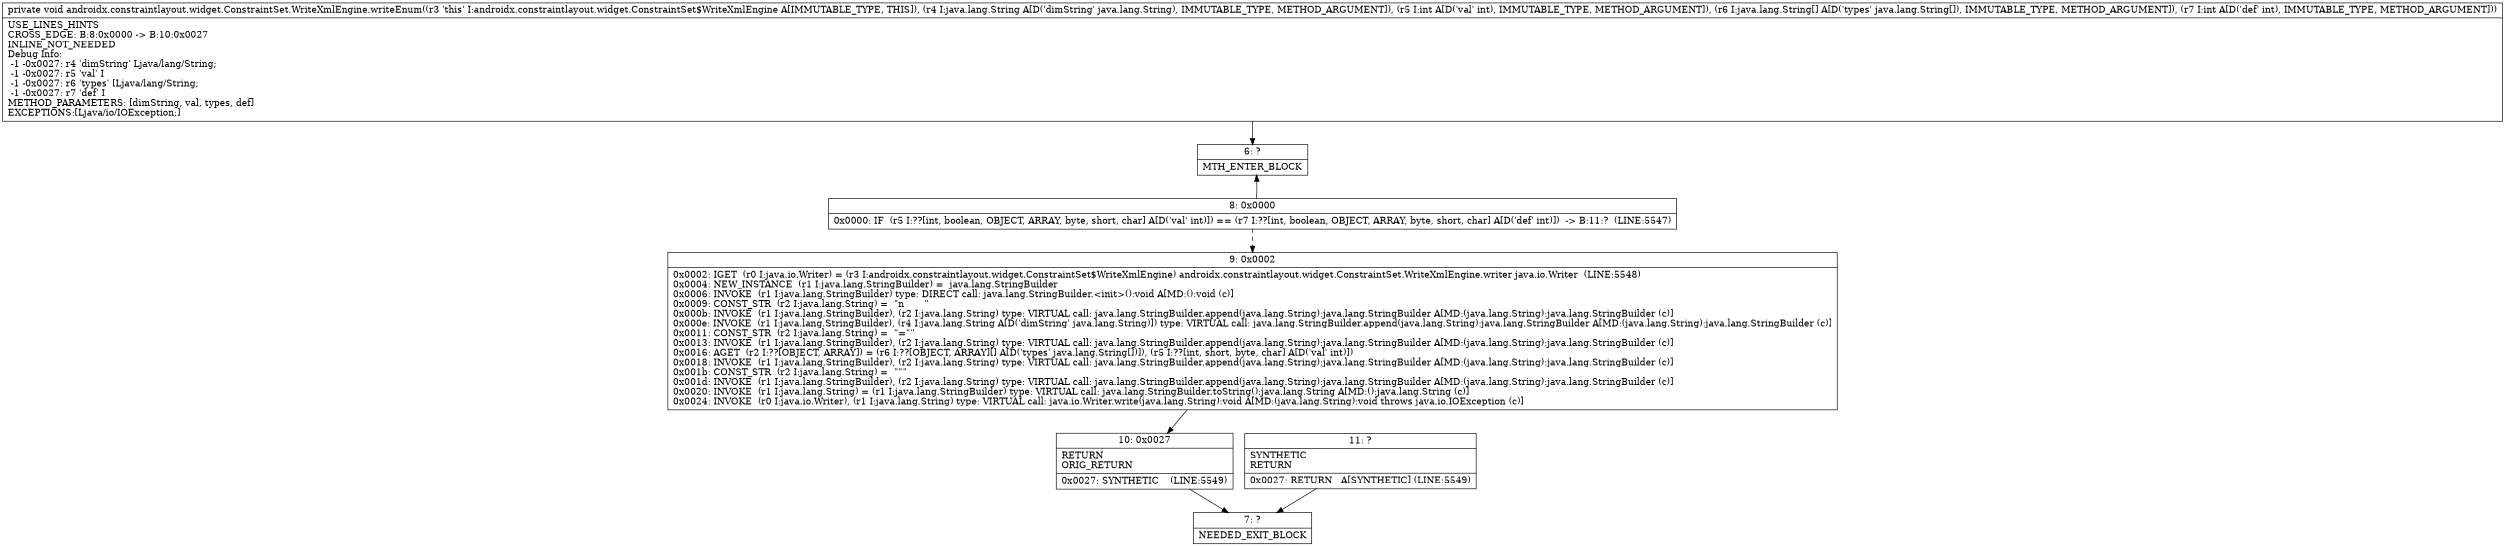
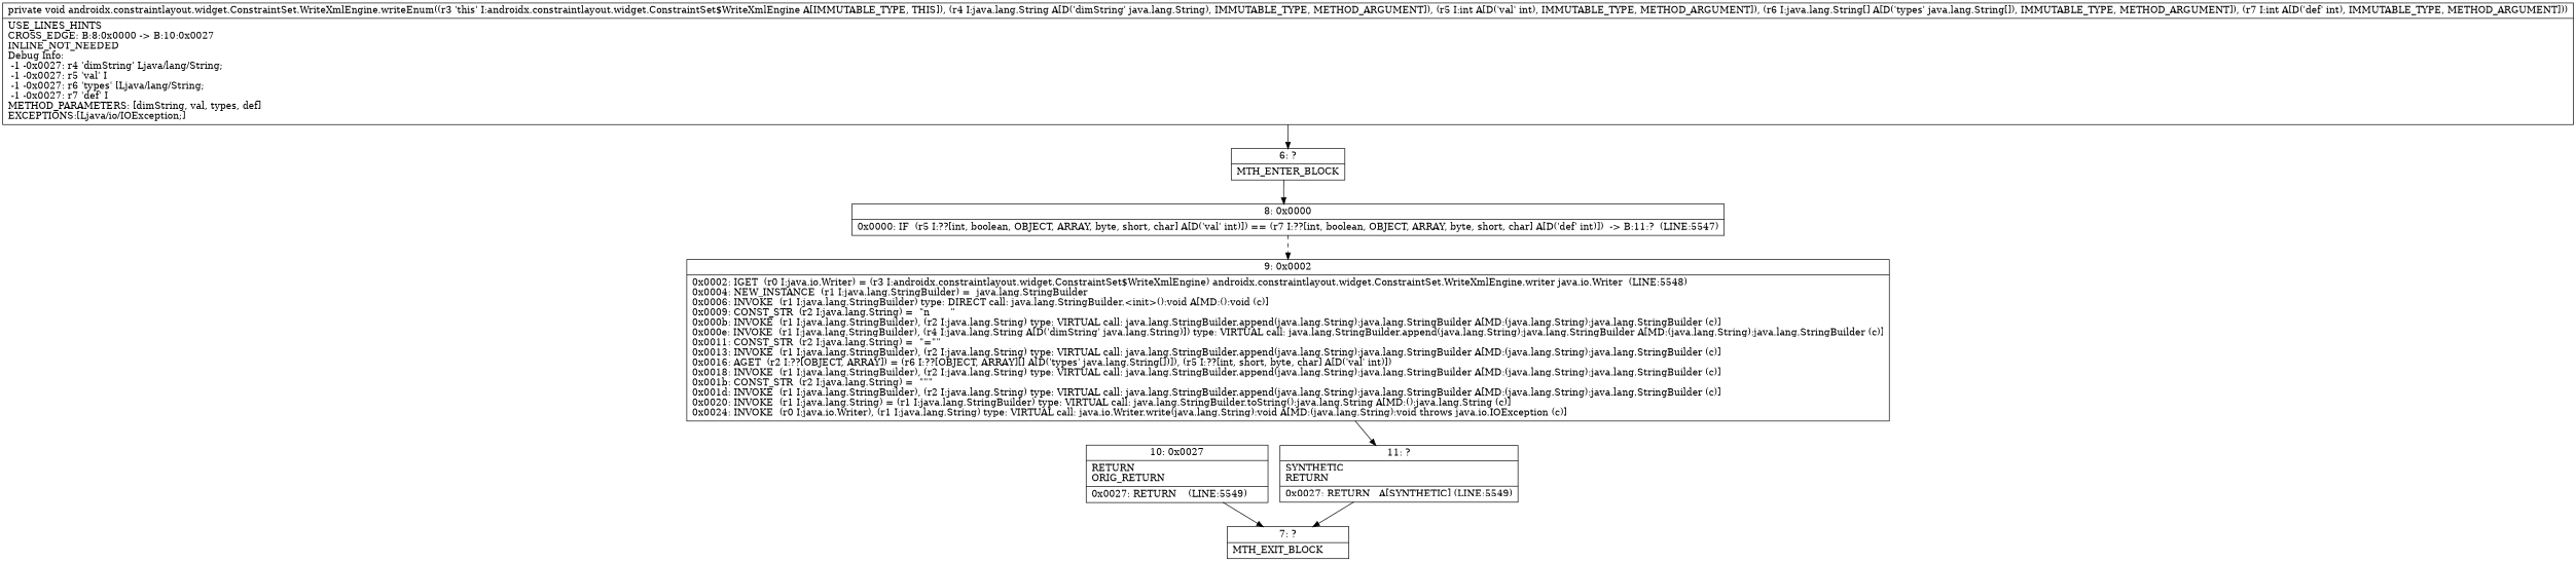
  digraph {
    node [shape=record]
    n1 [label="{6\:\ ?|MTH_ENTER_BLOCK\l}"]
    n2 [label="{8\:\ 0x0000|0x0000: IF  (r5 I:??[int, boolean, OBJECT, ARRAY, byte, short, char] A[D('val' int)]) == (r7 I:??[int, boolean, OBJECT, ARRAY, byte, short, char] A[D('def' int)])  \-\> B:11:?  (LINE:5547)\l}"]
    n3 [label="{9\:\ 0x0002|0x0002: IGET  (r0 I:java.io.Writer) = (r3 I:androidx.constraintlayout.widget.ConstraintSet$WriteXmlEngine) androidx.constraintlayout.widget.ConstraintSet.WriteXmlEngine.writer java.io.Writer  (LINE:5548)\l0x0004: NEW_INSTANCE  (r1 I:java.lang.StringBuilder) =  java.lang.StringBuilder \l0x0006: INVOKE  (r1 I:java.lang.StringBuilder) type: DIRECT call: java.lang.StringBuilder.\<init\>():void A[MD:():void (c)]\l0x0009: CONST_STR  (r2 I:java.lang.String) =  \"n       \" \l0x000b: INVOKE  (r1 I:java.lang.StringBuilder), (r2 I:java.lang.String) type: VIRTUAL call: java.lang.StringBuilder.append(java.lang.String):java.lang.StringBuilder A[MD:(java.lang.String):java.lang.StringBuilder (c)]\l0x000e: INVOKE  (r1 I:java.lang.StringBuilder), (r4 I:java.lang.String A[D('dimString' java.lang.String)]) type: VIRTUAL call: java.lang.StringBuilder.append(java.lang.String):java.lang.StringBuilder A[MD:(java.lang.String):java.lang.StringBuilder (c)]\l0x0011: CONST_STR  (r2 I:java.lang.String) =  \"=\"\" \l0x0013: INVOKE  (r1 I:java.lang.StringBuilder), (r2 I:java.lang.String) type: VIRTUAL call: java.lang.StringBuilder.append(java.lang.String):java.lang.StringBuilder A[MD:(java.lang.String):java.lang.StringBuilder (c)]\l0x0016: AGET  (r2 I:??[OBJECT, ARRAY]) = (r6 I:??[OBJECT, ARRAY][] A[D('types' java.lang.String[])]), (r5 I:??[int, short, byte, char] A[D('val' int)]) \l0x0018: INVOKE  (r1 I:java.lang.StringBuilder), (r2 I:java.lang.String) type: VIRTUAL call: java.lang.StringBuilder.append(java.lang.String):java.lang.StringBuilder A[MD:(java.lang.String):java.lang.StringBuilder (c)]\l0x001b: CONST_STR  (r2 I:java.lang.String) =  \"\"\" \l0x001d: INVOKE  (r1 I:java.lang.StringBuilder), (r2 I:java.lang.String) type: VIRTUAL call: java.lang.StringBuilder.append(java.lang.String):java.lang.StringBuilder A[MD:(java.lang.String):java.lang.StringBuilder (c)]\l0x0020: INVOKE  (r1 I:java.lang.String) = (r1 I:java.lang.StringBuilder) type: VIRTUAL call: java.lang.StringBuilder.toString():java.lang.String A[MD:():java.lang.String (c)]\l0x0024: INVOKE  (r0 I:java.io.Writer), (r1 I:java.lang.String) type: VIRTUAL call: java.io.Writer.write(java.lang.String):void A[MD:(java.lang.String):void throws java.io.IOException (c)]\l}"]
-   n4 [label="{10\:\ 0x0027|RETURN\lORIG_RETURN\l|0x0027: SYNTHETIC    (LINE:5549)\l}"]
+   n4 [label="{10\:\ 0x0027|RETURN\lORIG_RETURN\l|0x0027: RETURN    (LINE:5549)\l}"]
    n5 [label="{11\:\ ?|SYNTHETIC\lRETURN\l|0x0027: RETURN   A[SYNTHETIC] (LINE:5549)\l}"]
-   n6 [label="{7\:\ ?|NEEDED_EXIT_BLOCK\l}"]
+   n6 [label="{7\:\ ?|MTH_EXIT_BLOCK\l}"]
    n7 [label="{private void androidx.constraintlayout.widget.ConstraintSet.WriteXmlEngine.writeEnum((r3 'this' I:androidx.constraintlayout.widget.ConstraintSet$WriteXmlEngine A[IMMUTABLE_TYPE, THIS]), (r4 I:java.lang.String A[D('dimString' java.lang.String), IMMUTABLE_TYPE, METHOD_ARGUMENT]), (r5 I:int A[D('val' int), IMMUTABLE_TYPE, METHOD_ARGUMENT]), (r6 I:java.lang.String[] A[D('types' java.lang.String[]), IMMUTABLE_TYPE, METHOD_ARGUMENT]), (r7 I:int A[D('def' int), IMMUTABLE_TYPE, METHOD_ARGUMENT]))  | USE_LINES_HINTS\lCROSS_EDGE: B:8:0x0000 \-\> B:10:0x0027\lINLINE_NOT_NEEDED\lDebug Info:\l  \-1 \-0x0027: r4 'dimString' Ljava\/lang\/String;\l  \-1 \-0x0027: r5 'val' I\l  \-1 \-0x0027: r6 'types' [Ljava\/lang\/String;\l  \-1 \-0x0027: r7 'def' I\lMETHOD_PARAMETERS: [dimString, val, types, def]\lEXCEPTIONS:[Ljava\/io\/IOException;]\l}"]
-   n2 -> n1
+   n1 -> n2
    n2 -> n3 [style=dashed]
-   n3 -> n4
+   n3 -> n5
    n4 -> n6
    n5 -> n6
    n7 -> n1
  }
